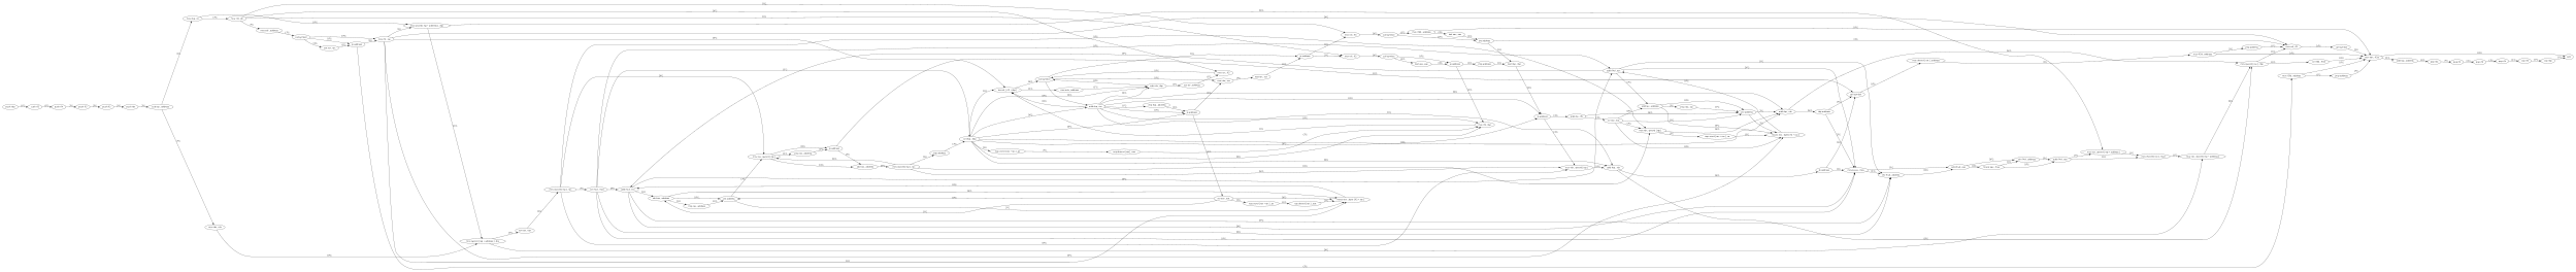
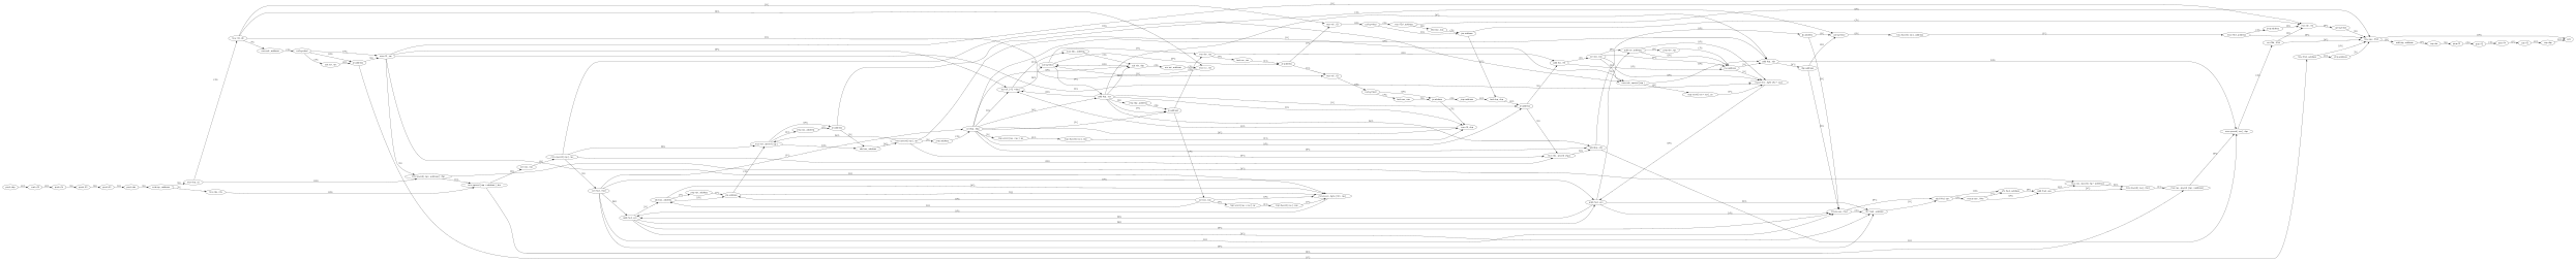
  digraph {
    fontname=Montserrat
    rankdir=LR
    node [fontname=Montserrat]
    edge [fontname=Montserrat]
    n1 [label="push rbp"]
    n2 [label="push r15"]
    n3 [label="push r14"]
    n4 [label="push r13"]
    n5 [label="push r12"]
    n6 [label="push rbx"]
    n7 [label="sub rsp , address"]
    n8 [label="mov rbx , rdx"]
    n9 [label="mov rbp , rsi"]
    n10 [label="mov qword [ rsp + address ] , rbx"]
    n11 [label="mov r13 , rdi"]
    n12 [label="mov qword [ rsp + address ] , rbp"]
    n13 [label="xor eax , eax"]
    n14 [label="mov rax , qword [ rsp + address ]"]
    n15 [label="mov edi , address"]
    n16 [label="mov rdi , r13"]
    n17 [label="mov rdi , r13"]
    n18 [label="mov rcx , r13"]
    n19 [label="mov rax , qword [ rsp + address ]"]
    n20 [label="call symbol"]
    n21 [label="call symbol"]
    n22 [label="call symbol"]
    n23 [label="call symbol"]
    n24 [label="test rax , rax"]
    n25 [label="je address"]
    n26 [label="mov r12 , rax"]
    n27 [label="mov r13d , address"]
    n28 [label="movzx ecx , byte [ r12 + rax ]"]
    n29 [label="mov rdi , r12"]
    n30 [label="lea rdi , [ r12 + rbp ]"]
    n31 [label="movzx ecx , byte [ r12 + rax ]"]
    n32 [label="jmp address"]
    n33 [label="mov eax , r13d"]
    n34 [label="add rsp , address"]
    n35 [label=retn]
    n36 [label="add r14d , ecx"]
    n37 [label="call symbol"]
    n38 [label="mov edx , address"]
    n39 [label="add r14d , ecx"]
    n40 [label="pop rbx"]
    n41 [label="mov dword [ rax ] , r14d"]
    n42 [label="mov qword [ rsp ] , rax"]
    n43 [label="mov qword [ rax ] , rbp"]
    n44 [label="xor r14d , r14d"]
    n45 [label="mov rax , qword [ rsp ]"]
    n46 [label="mov rdx , qword [ rsp ]"]
    n47 [label="mov rdx , qword [ rsp ]"]
    n48 [label="xor ebp , ebp"]
    n49 [label="movzx eax , r14w"]
    n50 [label="shr r14d , address"]
    n51 [label="cmp rax , address"]
    n52 [label="je address"]
    n53 [label="add rax , address"]
    n54 [label="add rbp , rdx"]
    n55 [label="add rbp , rdx"]
    n56 [label="nop word [ rax + rax ] , ax"]
    n57 [label="mov r15 , rbp"]
    n58 [label="je address"]
    n59 [label="sub rdx , rbp"]
    n60 [label="add rbp , rax"]
    n61 [label="je address"]
    n62 [label="nop word [ rax + rax ] , ax"]
    n63 [label="add rax , address"]
    n64 [label="add r14d , eax"]
    n65 [label="add rax , address"]
    n66 [label="add rbx , r15"]
    n67 [label="ecx esi , address"]
    n68 [label="cmp rbp , address"]
    n69 [label="xor eax , eax"]
    n70 [label="mov rbx , rax"]
    n71 [label="nop dword [ rax ] , eax"]
    n72 [label="jb address"]
    n73 [label="rbp address"]
    n74 [label="pop r12"]
    n75 [label="pop r13"]
    n76 [label="pop r14"]
    n77 [label="pop r15"]
    n78 [label="pop rbp"]
    n79 [label="nop word [ rax + rax ] , ax"]
    n80 [label="jne address"]
    n81 [label="nop dword [ rax ] , eax"]
    n82 [label="cmp rax , address"]
    n83 [label="test rax , rax"]
    n84 [label="je address"]
    n85 [label="xor eax , eax"]
    n86 [label="jne address"]
    n87 [label="mov r13d , address"]
    n88 [label="jne address"]
    n89 [label="test eax , eax"]
    n90 [label="je address"]
    n91 [label="call symbol"]
    n92 [label="mov qword [ rsp ] , rax"]
    n93 [label="mov dword [ rax ] , address"]
    n94 [label="mov r13d , address"]
    n95 [label="jmp address"]
    n96 [label="test eax , eax"]
    n97 [label="test rbp , rbp"]
    n98 [label="jmp address"]
    n99 [label="jmp address"]
    n100 [label="xor r13d , r13d"]
    n101 [label="movzx eax , r14w"]
    n102 [label="shr r14d , address"]
    n103 [label="cmp rbx , rax"]
    n104 [label="add r14d , eax"]
    n1 -> n2 [label=CFG]
    n2 -> n3 [label=CFG]
    n3 -> n4 [label=CFG]
    n4 -> n5 [label=CFG]
    n5 -> n6 [label=CFG]
    n6 -> n7 [label=CFG]
    n7 -> n8 [label=CFG]
    n7 -> n9 [label=CFG]
    n8 -> n10 [label=DFG]
    n9 -> n11 [label=CFG]
    n9 -> n12 [label=DFG]
    n10 -> n13 [label=CFG]
    n10 -> n14 [label=DFG]
    n11 -> n15 [label=CFG]
    n11 -> n16 [label=DFG]
    n11 -> n17 [label=DFG]
    n11 -> n18 [label=DFG]
    n12 -> n10 [label=CFG]
    n12 -> n19 [label=DFG]
    n13 -> n42 [label=CFG]
    n14 -> n43 [label=DFG]
    n15 -> n20 [label=CFG]
    n16 -> n21 [label=DFG]
    n17 -> n22 [label=DFG]
    n18 -> n23 [label=DFG]
    n19 -> n41 [label=DFG]
    n20 -> n24 [label=CFG]
    n20 -> n25 [label=DFG]
    n20 -> n26 [label=DFG]
    n21 -> n87 [label=CFG]
    n21 -> n88 [label=DFG]
    n22 -> n89 [label=CFG]
    n22 -> n90 [label=DFG]
    n23 -> n60 [label=DFG]
    n23 -> n70 [label=DFG]
    n23 -> n84 [label=DFG]
    n24 -> n25 [label=CFG]
    n25 -> n26 [label=CFG]
    n25 -> n27 [label=CFG]
    n26 -> n12 [label=CFG]
    n26 -> n28 [label=DFG]
    n26 -> n29 [label=DFG]
    n26 -> n30 [label=DFG]
    n26 -> n31 [label=DFG]
    n27 -> n32 [label=CFG]
    n27 -> n33 [label=DFG]
    n28 -> n36 [label=DFG]
    n29 -> n37 [label=DFG]
    n30 -> n23 [label=DFG]
    n30 -> n38 [label=CFG]
    n31 -> n39 [label=DFG]
    n32 -> n33 [label=CFG]
    n33 -> n34 [label=CFG]
    n33 -> n35 [label=DFG]
    n34 -> n40 [label=CFG]
    n36 -> n39 [label=DFG]
    n36 -> n49 [label=DFG]
    n36 -> n50 [label=DFG]
    n36 -> n63 [label=CFG]
    n37 -> n33 [label=CFG]
    n38 -> n59 [label=CFG]
    n39 -> n36 [label=DFG]
    n39 -> n49 [label=DFG]
    n39 -> n50 [label=DFG]
    n39 -> n65 [label=CFG]
    n40 -> n74 [label=CFG]
    n41 -> n14 [label=CFG]
    n42 -> n44 [label=CFG]
    n42 -> n45 [label=DFG]
    n42 -> n46 [label=DFG]
    n42 -> n47 [label=DFG]
    n43 -> n100 [label=CFG]
    n44 -> n36 [label=DFG]
    n44 -> n39 [label=DFG]
    n44 -> n48 [label=CFG]
    n44 -> n49 [label=DFG]
    n44 -> n50 [label=DFG]
    n45 -> n51 [label=CFG]
    n45 -> n52 [label=DFG]
    n45 -> n53 [label=DFG]
    n46 -> n54 [label=DFG]
    n47 -> n55 [label=DFG]
    n47 -> n56 [label=CFG]
    n48 -> n30 [label=DFG]
    n48 -> n54 [label=DFG]
    n48 -> n55 [label=DFG]
    n48 -> n57 [label=DFG]
    n48 -> n58 [label=DFG]
    n48 -> n59 [label=DFG]
    n48 -> n60 [label=DFG]
    n48 -> n61 [label=DFG]
    n48 -> n62 [label=CFG]
    n49 -> n50 [label=CFG]
    n49 -> n64 [label=DFG]
    n50 -> n64 [label=DFG]
    n51 -> n52 [label=CFG]
    n52 -> n53 [label=CFG]
    n52 -> n91 [label=CFG]
    n53 -> n92 [label=DFG]
    n54 -> n43 [label=DFG]
    n54 -> n72 [label=DFG]
    n55 -> n43 [label=DFG]
    n55 -> n73 [label=DFG]
    n56 -> n31 [label=CFG]
    n57 -> n30 [label=CFG]
    n58 -> n46 [label=CFG]
    n58 -> n66 [label=CFG]
    n59 -> n23 [label=DFG]
    n59 -> n67 [label=CFG]
    n60 -> n30 [label=DFG]
    n60 -> n54 [label=DFG]
    n60 -> n55 [label=DFG]
    n60 -> n57 [label=DFG]
    n60 -> n58 [label=DFG]
    n60 -> n59 [label=DFG]
    n60 -> n61 [label=DFG]
    n60 -> n68 [label=CFG]
    n61 -> n69 [label=CFG]
    n61 -> n70 [label=CFG]
    n62 -> n71 [label=CFG]
    n63 -> n28 [label=DFG]
    n63 -> n80 [label=DFG]
    n63 -> n82 [label=CFG]
    n64 -> n101 [label=DFG]
    n64 -> n102 [label=DFG]
    n65 -> n31 [label=DFG]
    n65 -> n86 [label=DFG]
    n65 -> n103 [label=CFG]
    n66 -> n85 [label=CFG]
    n66 -> n86 [label=DFG]
    n67 -> n18 [label=CFG]
    n68 -> n61 [label=CFG]
    n69 -> n28 [label=DFG]
    n69 -> n63 [label=DFG]
    n69 -> n79 [label=CFG]
    n69 -> n80 [label=DFG]
+   n70 -> n66 [label=DFG]
    n70 -> n83 [label=CFG]
    n71 -> n57 [label=CFG]
    n72 -> n49 [label=CFG]
    n72 -> n91 [label=CFG]
    n73 -> n49 [label=CFG]
    n73 -> n91 [label=CFG]
    n74 -> n75 [label=CFG]
    n75 -> n76 [label=CFG]
    n76 -> n77 [label=CFG]
    n77 -> n78 [label=CFG]
    n78 -> n35 [label=CFG]
    n79 -> n81 [label=CFG]
    n80 -> n28 [label=CFG]
    n80 -> n45 [label=CFG]
    n81 -> n28 [label=CFG]
    n82 -> n80 [label=CFG]
    n83 -> n84 [label=CFG]
    n84 -> n16 [label=CFG]
    n84 -> n17 [label=CFG]
    n85 -> n31 [label=DFG]
    n85 -> n47 [label=CFG]
    n85 -> n65 [label=DFG]
    n85 -> n86 [label=DFG]
    n86 -> n31 [label=CFG]
    n86 -> n55 [label=CFG]
    n87 -> n33 [label=DFG]
    n87 -> n96 [label=CFG]
    n88 -> n29 [label=CFG]
    n88 -> n97 [label=CFG]
    n89 -> n90 [label=CFG]
    n90 -> n57 [label=CFG]
    n90 -> n98 [label=CFG]
    n91 -> n93 [label=DFG]
    n92 -> n45 [label=DFG]
    n92 -> n46 [label=DFG]
    n92 -> n47 [label=DFG]
    n92 -> n95 [label=CFG]
    n93 -> n94 [label=CFG]
    n94 -> n33 [label=DFG]
    n94 -> n99 [label=CFG]
    n95 -> n48 [label=CFG]
    n96 -> n88 [label=CFG]
    n97 -> n58 [label=CFG]
    n98 -> n97 [label=CFG]
    n99 -> n29 [label=CFG]
-   n43 -> n29 [label=CFG]
+   n100 -> n29 [label=CFG]
    n100 -> n33 [label=DFG]
    n101 -> n102 [label=CFG]
    n101 -> n104 [label=DFG]
    n102 -> n104 [label=DFG]
    n103 -> n86 [label=CFG]
    n104 -> n19 [label=CFG]
    n104 -> n41 [label=DFG]
  }
